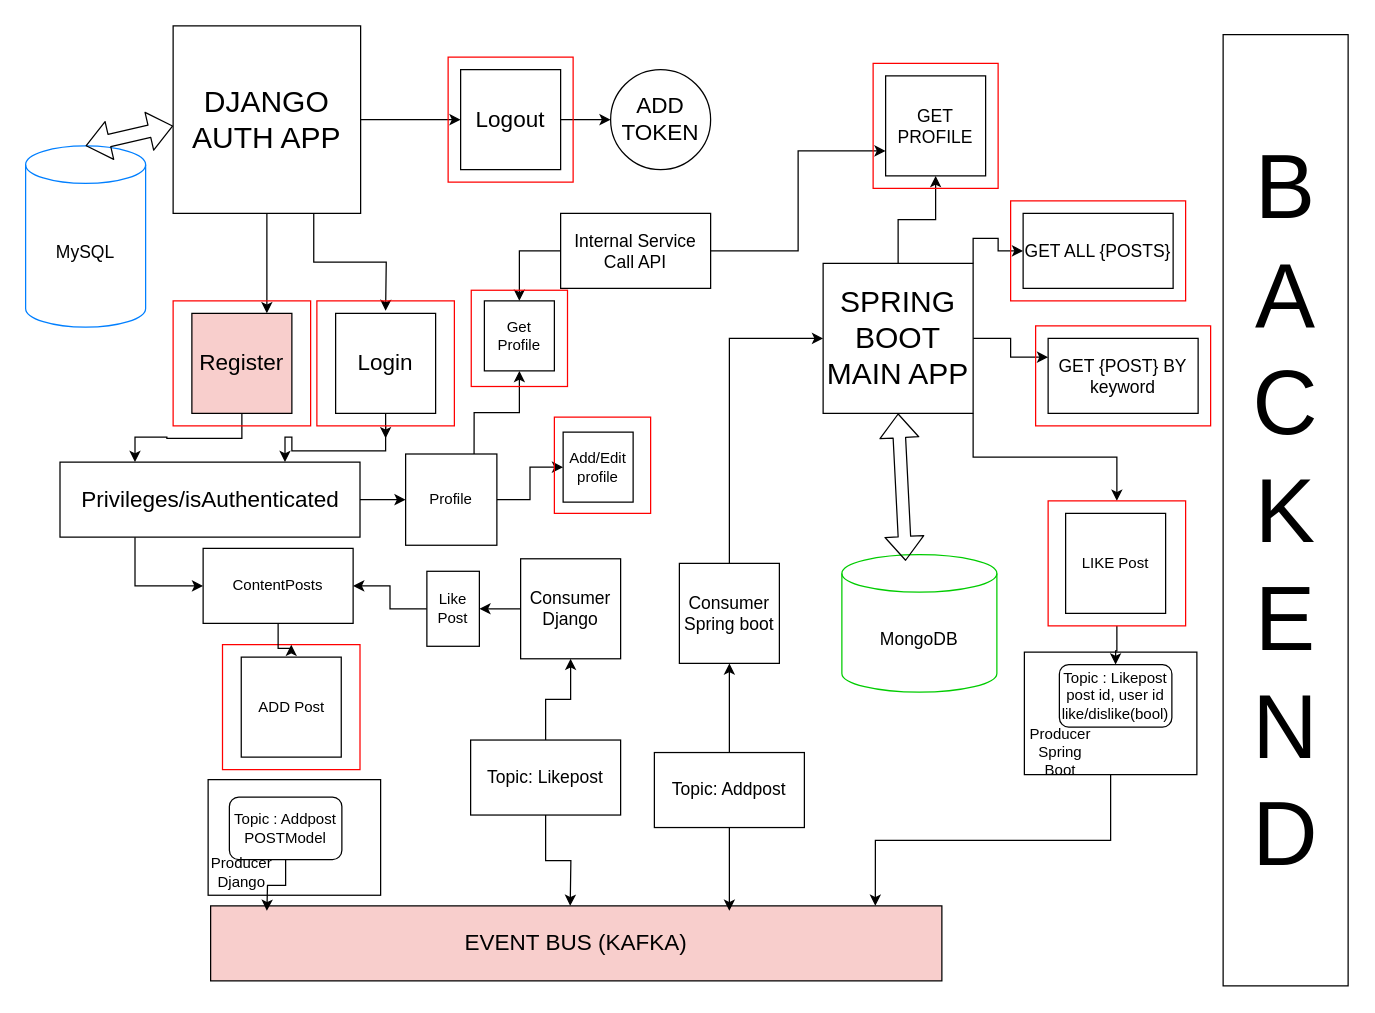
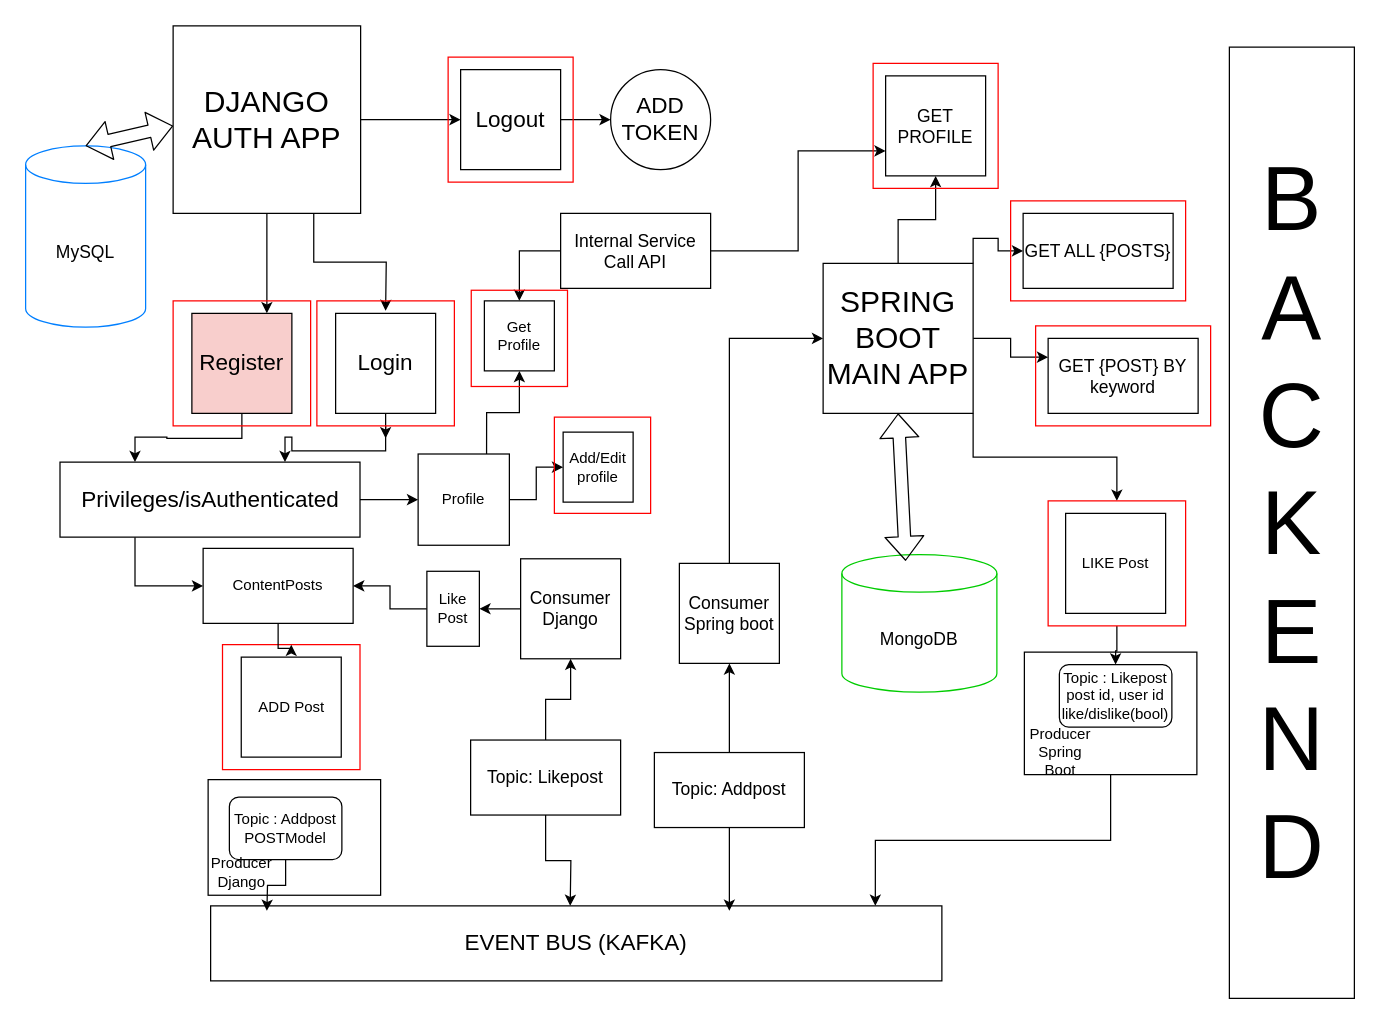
  <mxCell id="0" />
  <mxCell id="1" parent="0" />
  <mxCell id="2" value="" style="rounded=0;whiteSpace=wrap;html=1;fillColor=none;strokeWidth=1;align=left;" parent="1" vertex="1"><mxGeometry x="166" y="623" width="138" height="92.5" as="geometry" /></mxCell>
  <mxCell id="3" value="" style="edgeStyle=orthogonalEdgeStyle;rounded=0;orthogonalLoop=1;jettySize=auto;html=1;" parent="1" source="6" edge="1"><mxGeometry relative="1" as="geometry"><mxPoint x="213" y="250" as="targetPoint" /></mxGeometry></mxCell>
  <mxCell id="4" style="edgeStyle=orthogonalEdgeStyle;rounded=0;orthogonalLoop=1;jettySize=auto;html=1;exitX=1;exitY=0.5;exitDx=0;exitDy=0;entryX=0;entryY=0.5;entryDx=0;entryDy=0;" parent="1" source="6" target="12" edge="1"><mxGeometry relative="1" as="geometry" /></mxCell>
  <mxCell id="5" style="edgeStyle=orthogonalEdgeStyle;rounded=0;orthogonalLoop=1;jettySize=auto;html=1;exitX=0.75;exitY=1;exitDx=0;exitDy=0;" edge="1" parent="1" source="6"><mxGeometry relative="1" as="geometry"><mxPoint x="308" y="248" as="targetPoint" /></mxGeometry></mxCell>
  <mxCell id="6" value="&lt;font style=&quot;font-size: 24px&quot;&gt;DJANGO AUTH APP&lt;/font&gt;" style="whiteSpace=wrap;html=1;aspect=fixed;" parent="1" vertex="1"><mxGeometry x="138" y="20" width="150" height="150" as="geometry" /></mxCell>
  <mxCell id="7" style="edgeStyle=orthogonalEdgeStyle;rounded=0;orthogonalLoop=1;jettySize=auto;html=1;exitX=0.5;exitY=1;exitDx=0;exitDy=0;entryX=0.25;entryY=0;entryDx=0;entryDy=0;" parent="1" source="8" target="16" edge="1"><mxGeometry relative="1" as="geometry" /></mxCell>
  <mxCell id="8" value="&lt;font style=&quot;font-size: 18px&quot;&gt;Register&lt;/font&gt;" style="whiteSpace=wrap;html=1;aspect=fixed;fillColor=#f8cecc;" parent="1" vertex="1"><mxGeometry x="153" y="250" width="80" height="80" as="geometry" /></mxCell>
  <mxCell id="9" style="edgeStyle=orthogonalEdgeStyle;rounded=0;orthogonalLoop=1;jettySize=auto;html=1;exitX=0.5;exitY=1;exitDx=0;exitDy=0;" parent="1" source="10" edge="1"><mxGeometry relative="1" as="geometry"><mxPoint x="308" y="350" as="targetPoint" /></mxGeometry></mxCell>
  <mxCell id="10" value="&lt;font style=&quot;font-size: 18px&quot;&gt;Login&lt;/font&gt;" style="whiteSpace=wrap;html=1;aspect=fixed;" parent="1" vertex="1"><mxGeometry x="268" y="250" width="80" height="80" as="geometry" /></mxCell>
  <mxCell id="11" style="edgeStyle=orthogonalEdgeStyle;rounded=0;orthogonalLoop=1;jettySize=auto;html=1;exitX=1;exitY=0.5;exitDx=0;exitDy=0;" parent="1" source="12" target="13" edge="1"><mxGeometry relative="1" as="geometry" /></mxCell>
  <mxCell id="12" value="&lt;font style=&quot;font-size: 18px&quot;&gt;Logout&lt;/font&gt;" style="whiteSpace=wrap;html=1;aspect=fixed;" parent="1" vertex="1"><mxGeometry x="368" y="55" width="80" height="80" as="geometry" /></mxCell>
  <mxCell id="13" value="&lt;font style=&quot;font-size: 18px&quot;&gt;ADD TOKEN&lt;/font&gt;" style="ellipse;whiteSpace=wrap;html=1;aspect=fixed;" parent="1" vertex="1"><mxGeometry x="488" y="55" width="80" height="80" as="geometry" /></mxCell>
  <mxCell id="14" style="edgeStyle=orthogonalEdgeStyle;rounded=0;orthogonalLoop=1;jettySize=auto;html=1;exitX=0.25;exitY=1;exitDx=0;exitDy=0;entryX=0;entryY=0.5;entryDx=0;entryDy=0;" edge="1" parent="1" source="16" target="64"><mxGeometry relative="1" as="geometry" /></mxCell>
  <mxCell id="15" style="edgeStyle=orthogonalEdgeStyle;rounded=0;orthogonalLoop=1;jettySize=auto;html=1;exitX=1;exitY=0.5;exitDx=0;exitDy=0;entryX=0;entryY=0.5;entryDx=0;entryDy=0;" edge="1" parent="1" source="16" target="69"><mxGeometry relative="1" as="geometry" /></mxCell>
  <mxCell id="16" value="&lt;font style=&quot;font-size: 18px&quot;&gt;Privileges/isAuthenticated&lt;/font&gt;" style="rounded=0;whiteSpace=wrap;html=1;" parent="1" vertex="1"><mxGeometry x="47.5" y="369" width="240" height="60" as="geometry" /></mxCell>
  <mxCell id="17" value="ADD Post" style="whiteSpace=wrap;html=1;aspect=fixed;" parent="1" vertex="1"><mxGeometry x="192.5" y="525" width="80" height="80" as="geometry" /></mxCell>
  <mxCell id="18" value="LIKE Post" style="whiteSpace=wrap;html=1;aspect=fixed;" parent="1" vertex="1"><mxGeometry x="852" y="410" width="80" height="80" as="geometry" /></mxCell>
- <mxCell id="19" value="&lt;font style=&quot;font-size: 18px&quot;&gt;EVENT BUS (KAFKA)&lt;/font&gt;" style="rounded=0;whiteSpace=wrap;html=1;fillColor=#f8cecc;" parent="1" vertex="1"><mxGeometry x="168" y="724" width="585" height="60" as="geometry" /></mxCell>
+ <mxCell id="19" value="&lt;font style=&quot;font-size: 18px&quot;&gt;EVENT BUS (KAFKA)&lt;/font&gt;" style="rounded=0;whiteSpace=wrap;html=1;" parent="1" vertex="1"><mxGeometry x="168" y="724" width="585" height="60" as="geometry" /></mxCell>
  <mxCell id="20" style="edgeStyle=orthogonalEdgeStyle;rounded=0;orthogonalLoop=1;jettySize=auto;html=1;exitX=0.5;exitY=1;exitDx=0;exitDy=0;" parent="1" source="21" edge="1"><mxGeometry relative="1" as="geometry"><mxPoint x="213" y="728" as="targetPoint" /></mxGeometry></mxCell>
  <mxCell id="21" value="Topic : Addpost&lt;br&gt;POSTModel" style="rounded=1;whiteSpace=wrap;html=1;" parent="1" vertex="1"><mxGeometry x="183" y="637" width="90" height="50" as="geometry" /></mxCell>
  <mxCell id="22" value="Topic : Likepost&lt;br&gt;post id, user id like/dislike(bool)" style="rounded=1;whiteSpace=wrap;html=1;" parent="1" vertex="1"><mxGeometry x="847" y="531" width="90" height="50" as="geometry" /></mxCell>
  <mxCell id="23" style="edgeStyle=orthogonalEdgeStyle;rounded=0;orthogonalLoop=1;jettySize=auto;html=1;exitX=1;exitY=0;exitDx=0;exitDy=0;entryX=0;entryY=0.5;entryDx=0;entryDy=0;fontSize=14;" parent="1" source="27" target="30" edge="1"><mxGeometry relative="1" as="geometry" /></mxCell>
  <mxCell id="24" style="edgeStyle=orthogonalEdgeStyle;rounded=0;orthogonalLoop=1;jettySize=auto;html=1;exitX=1;exitY=0.5;exitDx=0;exitDy=0;entryX=0;entryY=0.25;entryDx=0;entryDy=0;fontSize=14;" parent="1" source="27" target="31" edge="1"><mxGeometry relative="1" as="geometry" /></mxCell>
  <mxCell id="25" style="edgeStyle=orthogonalEdgeStyle;rounded=0;orthogonalLoop=1;jettySize=auto;html=1;exitX=0.5;exitY=0;exitDx=0;exitDy=0;fontSize=14;" parent="1" source="27" target="38" edge="1"><mxGeometry relative="1" as="geometry"><mxPoint x="748" y="100" as="targetPoint" /></mxGeometry></mxCell>
  <mxCell id="26" style="edgeStyle=orthogonalEdgeStyle;rounded=0;orthogonalLoop=1;jettySize=auto;html=1;exitX=1;exitY=1;exitDx=0;exitDy=0;" edge="1" parent="1" source="27" target="50"><mxGeometry relative="1" as="geometry" /></mxCell>
  <mxCell id="27" value="&lt;font style=&quot;font-size: 24px&quot;&gt;SPRING BOOT MAIN APP&lt;/font&gt;" style="whiteSpace=wrap;html=1;aspect=fixed;" parent="1" vertex="1"><mxGeometry x="658" y="210" width="120" height="120" as="geometry" /></mxCell>
  <mxCell id="28" style="edgeStyle=orthogonalEdgeStyle;rounded=0;orthogonalLoop=1;jettySize=auto;html=1;exitX=0.5;exitY=0;exitDx=0;exitDy=0;entryX=0;entryY=0.5;entryDx=0;entryDy=0;" parent="1" source="29" target="27" edge="1"><mxGeometry relative="1" as="geometry" /></mxCell>
  <mxCell id="29" value="&lt;font style=&quot;font-size: 14px&quot;&gt;Consumer Spring boot&lt;/font&gt;" style="whiteSpace=wrap;html=1;aspect=fixed;" parent="1" vertex="1"><mxGeometry x="543" y="450" width="80" height="80" as="geometry" /></mxCell>
  <mxCell id="30" value="GET ALL {POSTS}" style="rounded=0;whiteSpace=wrap;html=1;fontSize=14;strokeWidth=1;fillColor=none;" parent="1" vertex="1"><mxGeometry x="818" y="170" width="120" height="60" as="geometry" /></mxCell>
  <mxCell id="31" value="GET {POST} BY keyword" style="rounded=0;whiteSpace=wrap;html=1;fontSize=14;strokeWidth=1;fillColor=none;" parent="1" vertex="1"><mxGeometry x="838" y="270" width="120" height="60" as="geometry" /></mxCell>
  <mxCell id="32" value="" style="rounded=0;whiteSpace=wrap;html=1;fontSize=14;strokeWidth=1;fillColor=none;strokeColor=#FF0000;" parent="1" vertex="1"><mxGeometry x="808" y="160" width="140" height="80" as="geometry" /></mxCell>
  <mxCell id="33" value="MongoDB" style="shape=cylinder3;whiteSpace=wrap;html=1;boundedLbl=1;backgroundOutline=1;size=15;fontSize=14;strokeWidth=1;fillColor=none;strokeColor=#00CC00;" parent="1" vertex="1"><mxGeometry x="673" y="443" width="124" height="110" as="geometry" /></mxCell>
  <mxCell id="34" value="" style="shape=flexArrow;endArrow=classic;startArrow=classic;html=1;fontSize=14;entryX=0.5;entryY=1;entryDx=0;entryDy=0;" parent="1" target="27" edge="1"><mxGeometry width="100" height="100" relative="1" as="geometry"><mxPoint x="724" y="448" as="sourcePoint" /><mxPoint x="798" y="310" as="targetPoint" /></mxGeometry></mxCell>
  <mxCell id="35" style="edgeStyle=orthogonalEdgeStyle;rounded=0;orthogonalLoop=1;jettySize=auto;html=1;exitX=0.5;exitY=0;exitDx=0;exitDy=0;fontSize=14;entryX=0.5;entryY=1;entryDx=0;entryDy=0;" parent="1" source="37" target="29" edge="1"><mxGeometry relative="1" as="geometry"><mxPoint x="548" y="508" as="targetPoint" /></mxGeometry></mxCell>
  <mxCell id="36" value="" style="edgeStyle=orthogonalEdgeStyle;rounded=0;orthogonalLoop=1;jettySize=auto;html=1;" edge="1" parent="1" source="37"><mxGeometry relative="1" as="geometry"><mxPoint x="583" y="728" as="targetPoint" /></mxGeometry></mxCell>
  <mxCell id="37" value="Topic: Addpost" style="rounded=0;whiteSpace=wrap;html=1;fontSize=14;strokeWidth=1;fillColor=none;" parent="1" vertex="1"><mxGeometry x="523" y="601.33" width="120" height="60" as="geometry" /></mxCell>
  <mxCell id="38" value="GET PROFILE" style="whiteSpace=wrap;html=1;aspect=fixed;fontSize=14;strokeColor=#000000;strokeWidth=1;fillColor=none;" parent="1" vertex="1"><mxGeometry x="708" y="60" width="80" height="80" as="geometry" /></mxCell>
  <mxCell id="39" value="MySQL" style="shape=cylinder3;whiteSpace=wrap;html=1;boundedLbl=1;backgroundOutline=1;size=15;fontSize=14;strokeWidth=1;fillColor=none;strokeColor=#007FFF;" parent="1" vertex="1"><mxGeometry x="20" y="116" width="96" height="145" as="geometry" /></mxCell>
  <mxCell id="40" value="" style="shape=flexArrow;endArrow=classic;startArrow=classic;html=1;fontSize=14;exitX=0.5;exitY=0;exitDx=0;exitDy=0;exitPerimeter=0;" parent="1" source="39" edge="1"><mxGeometry width="100" height="100" relative="1" as="geometry"><mxPoint x="38" y="200" as="sourcePoint" /><mxPoint x="138" y="100" as="targetPoint" /></mxGeometry></mxCell>
  <mxCell id="41" style="edgeStyle=orthogonalEdgeStyle;rounded=0;orthogonalLoop=1;jettySize=auto;html=1;exitX=1;exitY=0.5;exitDx=0;exitDy=0;entryX=0;entryY=0.75;entryDx=0;entryDy=0;fontSize=14;" parent="1" source="43" target="38" edge="1"><mxGeometry relative="1" as="geometry" /></mxCell>
  <mxCell id="42" style="edgeStyle=orthogonalEdgeStyle;rounded=0;orthogonalLoop=1;jettySize=auto;html=1;exitX=0;exitY=0.5;exitDx=0;exitDy=0;entryX=0.5;entryY=0;entryDx=0;entryDy=0;" edge="1" parent="1" source="43" target="71"><mxGeometry relative="1" as="geometry" /></mxCell>
  <mxCell id="43" value="Internal Service Call API" style="rounded=0;whiteSpace=wrap;html=1;fontSize=14;strokeWidth=1;fillColor=none;" parent="1" vertex="1"><mxGeometry x="448" y="170" width="120" height="60" as="geometry" /></mxCell>
- <mxCell id="44" value="&lt;font style=&quot;font-size: 72px&quot;&gt;B&lt;br&gt;A&lt;br&gt;C&lt;br&gt;K&lt;br&gt;E&lt;br&gt;N&lt;br&gt;D&lt;/font&gt;" style="rounded=0;whiteSpace=wrap;html=1;fontSize=14;strokeColor=#000000;strokeWidth=1;fillColor=none;" parent="1" vertex="1"><mxGeometry x="978" y="27" width="100" height="761" as="geometry" /></mxCell>
+ <mxCell id="44" value="&lt;font style=&quot;font-size: 72px&quot;&gt;B&lt;br&gt;A&lt;br&gt;C&lt;br&gt;K&lt;br&gt;E&lt;br&gt;N&lt;br&gt;D&lt;/font&gt;" style="rounded=0;whiteSpace=wrap;html=1;fontSize=14;strokeColor=#000000;strokeWidth=1;fillColor=none;" parent="1" vertex="1"><mxGeometry x="983" y="37" width="100" height="761" as="geometry" /></mxCell>
  <mxCell id="45" value="" style="rounded=0;whiteSpace=wrap;html=1;fontSize=14;strokeWidth=1;fillColor=none;strokeColor=#FF0000;" parent="1" vertex="1"><mxGeometry x="138" y="240" width="110" height="100" as="geometry" /></mxCell>
  <mxCell id="46" value="" style="edgeStyle=orthogonalEdgeStyle;rounded=0;orthogonalLoop=1;jettySize=auto;html=1;entryX=0.75;entryY=0;entryDx=0;entryDy=0;" edge="1" parent="1" source="47" target="16"><mxGeometry relative="1" as="geometry" /></mxCell>
  <mxCell id="47" value="" style="rounded=0;whiteSpace=wrap;html=1;fontSize=14;strokeWidth=1;fillColor=none;strokeColor=#FF0000;" parent="1" vertex="1"><mxGeometry x="253" y="240" width="110" height="100" as="geometry" /></mxCell>
  <mxCell id="48" value="" style="rounded=0;whiteSpace=wrap;html=1;fontSize=14;strokeWidth=1;fillColor=none;strokeColor=#FF0000;" parent="1" vertex="1"><mxGeometry x="177.5" y="515" width="110" height="100" as="geometry" /></mxCell>
  <mxCell id="49" value="" style="edgeStyle=orthogonalEdgeStyle;rounded=0;orthogonalLoop=1;jettySize=auto;html=1;" edge="1" parent="1" source="50" target="22"><mxGeometry relative="1" as="geometry" /></mxCell>
  <mxCell id="50" value="" style="rounded=0;whiteSpace=wrap;html=1;fontSize=14;strokeWidth=1;fillColor=none;strokeColor=#FF0000;" parent="1" vertex="1"><mxGeometry x="838" y="400" width="110" height="100" as="geometry" /></mxCell>
  <mxCell id="51" value="" style="whiteSpace=wrap;html=1;aspect=fixed;fontSize=14;strokeColor=#FF0000;strokeWidth=1;fillColor=none;" parent="1" vertex="1"><mxGeometry x="358" y="45" width="100" height="100" as="geometry" /></mxCell>
  <mxCell id="52" value="" style="whiteSpace=wrap;html=1;aspect=fixed;fontSize=14;strokeColor=#FF0000;strokeWidth=1;fillColor=none;" parent="1" vertex="1"><mxGeometry x="698" y="50" width="100" height="100" as="geometry" /></mxCell>
  <mxCell id="53" value="" style="rounded=0;whiteSpace=wrap;html=1;fontSize=14;strokeColor=#FF0000;strokeWidth=1;fillColor=none;" parent="1" vertex="1"><mxGeometry x="828" y="260" width="140" height="80" as="geometry" /></mxCell>
  <mxCell id="54" style="edgeStyle=orthogonalEdgeStyle;rounded=0;orthogonalLoop=1;jettySize=auto;html=1;exitX=0.5;exitY=1;exitDx=0;exitDy=0;entryX=0.909;entryY=0;entryDx=0;entryDy=0;entryPerimeter=0;" edge="1" parent="1" source="55" target="19"><mxGeometry relative="1" as="geometry"><mxPoint x="700" y="713" as="targetPoint" /></mxGeometry></mxCell>
  <mxCell id="55" value="" style="rounded=0;whiteSpace=wrap;html=1;fillColor=none;" vertex="1" parent="1"><mxGeometry x="819" y="521" width="138" height="98" as="geometry" /></mxCell>
  <mxCell id="56" value="Producer Spring Boot" style="text;html=1;strokeColor=none;fillColor=none;align=center;verticalAlign=middle;whiteSpace=wrap;rounded=0;" vertex="1" parent="1"><mxGeometry x="828" y="591" width="40" height="20" as="geometry" /></mxCell>
  <mxCell id="57" value="Producer Django" style="text;html=1;strokeColor=none;fillColor=none;align=center;verticalAlign=middle;whiteSpace=wrap;rounded=0;" vertex="1" parent="1"><mxGeometry x="173" y="687" width="40" height="20" as="geometry" /></mxCell>
  <mxCell id="58" value="" style="edgeStyle=orthogonalEdgeStyle;rounded=0;orthogonalLoop=1;jettySize=auto;html=1;" edge="1" parent="1" source="59" target="66"><mxGeometry relative="1" as="geometry" /></mxCell>
  <mxCell id="59" value="&lt;font style=&quot;font-size: 14px&quot;&gt;Consumer&lt;br&gt;Django&lt;/font&gt;" style="whiteSpace=wrap;html=1;aspect=fixed;" vertex="1" parent="1"><mxGeometry x="416" y="446.33" width="80" height="80" as="geometry" /></mxCell>
  <mxCell id="60" value="" style="edgeStyle=orthogonalEdgeStyle;rounded=0;orthogonalLoop=1;jettySize=auto;html=1;" edge="1" parent="1" source="62" target="59"><mxGeometry relative="1" as="geometry" /></mxCell>
  <mxCell id="61" style="edgeStyle=orthogonalEdgeStyle;rounded=0;orthogonalLoop=1;jettySize=auto;html=1;exitX=0.5;exitY=1;exitDx=0;exitDy=0;" edge="1" parent="1" source="62"><mxGeometry relative="1" as="geometry"><mxPoint x="455.667" y="723.997" as="targetPoint" /></mxGeometry></mxCell>
  <mxCell id="62" value="Topic: Likepost" style="rounded=0;whiteSpace=wrap;html=1;fontSize=14;strokeWidth=1;fillColor=none;" vertex="1" parent="1"><mxGeometry x="376" y="591.33" width="120" height="60" as="geometry" /></mxCell>
  <mxCell id="63" style="edgeStyle=orthogonalEdgeStyle;rounded=0;orthogonalLoop=1;jettySize=auto;html=1;exitX=0.5;exitY=1;exitDx=0;exitDy=0;" edge="1" parent="1" source="64" target="48"><mxGeometry relative="1" as="geometry" /></mxCell>
  <mxCell id="64" value="ContentPosts" style="rounded=0;whiteSpace=wrap;html=1;" vertex="1" parent="1"><mxGeometry x="162" y="438" width="120" height="60" as="geometry" /></mxCell>
  <mxCell id="65" value="" style="edgeStyle=orthogonalEdgeStyle;rounded=0;orthogonalLoop=1;jettySize=auto;html=1;" edge="1" parent="1" source="66" target="64"><mxGeometry relative="1" as="geometry" /></mxCell>
  <mxCell id="66" value="Like Post" style="rounded=0;whiteSpace=wrap;html=1;fillColor=#ffffff;" vertex="1" parent="1"><mxGeometry x="341" y="456.33" width="42" height="60" as="geometry" /></mxCell>
  <mxCell id="67" style="edgeStyle=orthogonalEdgeStyle;rounded=0;orthogonalLoop=1;jettySize=auto;html=1;exitX=0.75;exitY=0;exitDx=0;exitDy=0;" edge="1" parent="1" source="69" target="71"><mxGeometry relative="1" as="geometry" /></mxCell>
  <mxCell id="68" style="edgeStyle=orthogonalEdgeStyle;rounded=0;orthogonalLoop=1;jettySize=auto;html=1;exitX=1;exitY=0.5;exitDx=0;exitDy=0;entryX=0;entryY=0.5;entryDx=0;entryDy=0;" edge="1" parent="1" source="69" target="70"><mxGeometry relative="1" as="geometry" /></mxCell>
- <mxCell id="69" value="Profile" style="whiteSpace=wrap;html=1;aspect=fixed;fillColor=#ffffff;" vertex="1" parent="1"><mxGeometry x="324" y="362.5" width="73" height="73" as="geometry" /></mxCell>
+ <mxCell id="69" value="Profile" style="whiteSpace=wrap;html=1;aspect=fixed;fillColor=#ffffff;" vertex="1" parent="1"><mxGeometry x="334" y="362.5" width="73" height="73" as="geometry" /></mxCell>
  <mxCell id="70" value="Add/Edit&lt;br&gt;profile" style="whiteSpace=wrap;html=1;aspect=fixed;fillColor=#ffffff;" vertex="1" parent="1"><mxGeometry x="450" y="345" width="56" height="56" as="geometry" /></mxCell>
  <mxCell id="71" value="Get Profile" style="whiteSpace=wrap;html=1;aspect=fixed;fillColor=#ffffff;" vertex="1" parent="1"><mxGeometry x="387" y="240" width="56" height="56" as="geometry" /></mxCell>
  <mxCell id="72" value="" style="whiteSpace=wrap;html=1;aspect=fixed;fillColor=none;strokeColor=#FF0000;" vertex="1" parent="1"><mxGeometry x="443" y="333" width="77" height="77" as="geometry" /></mxCell>
  <mxCell id="73" value="" style="whiteSpace=wrap;html=1;aspect=fixed;fillColor=none;strokeColor=#FF0000;" vertex="1" parent="1"><mxGeometry x="376.5" y="231.5" width="77" height="77" as="geometry" /></mxCell>
